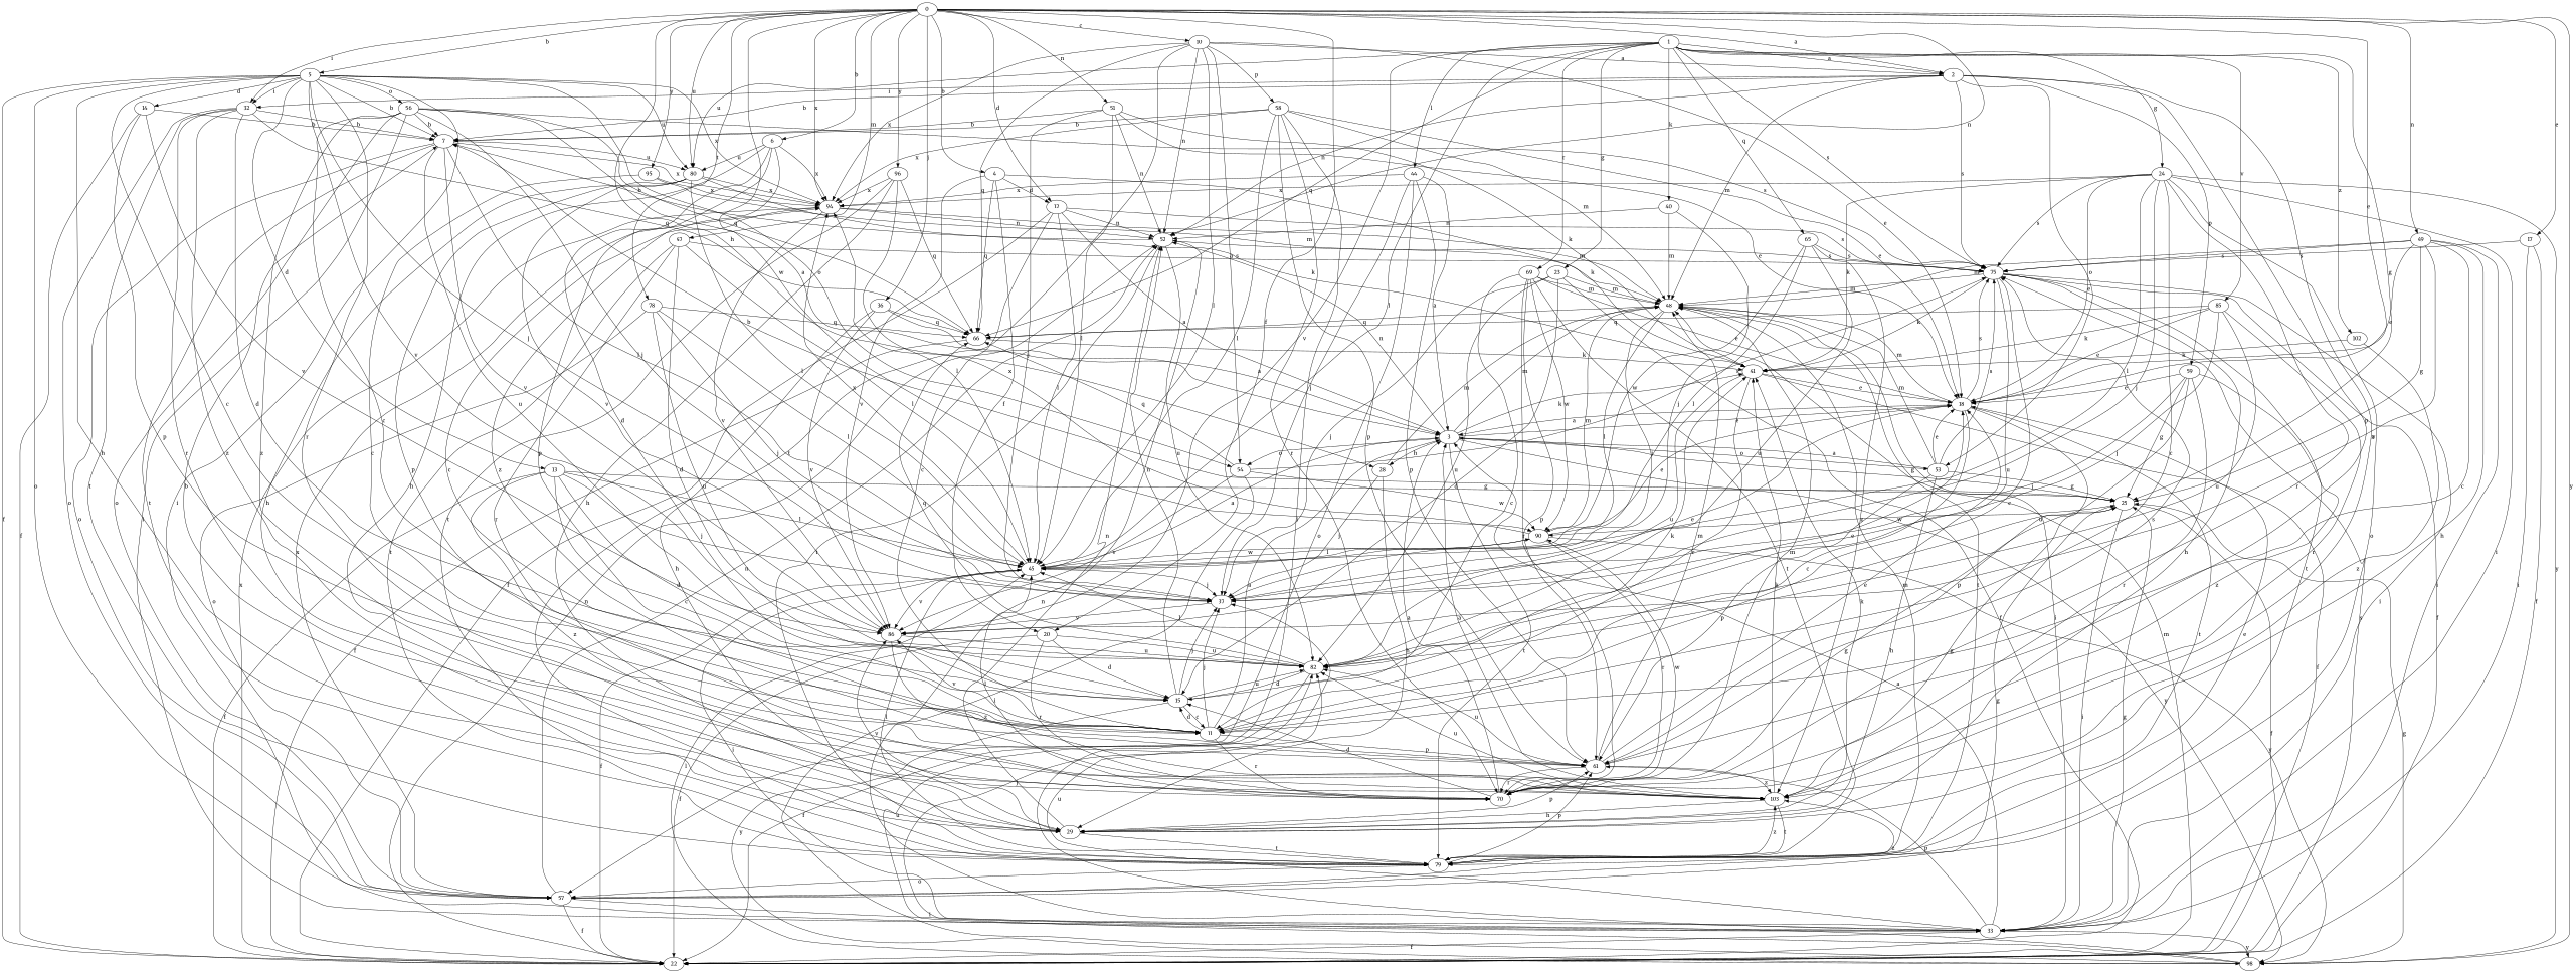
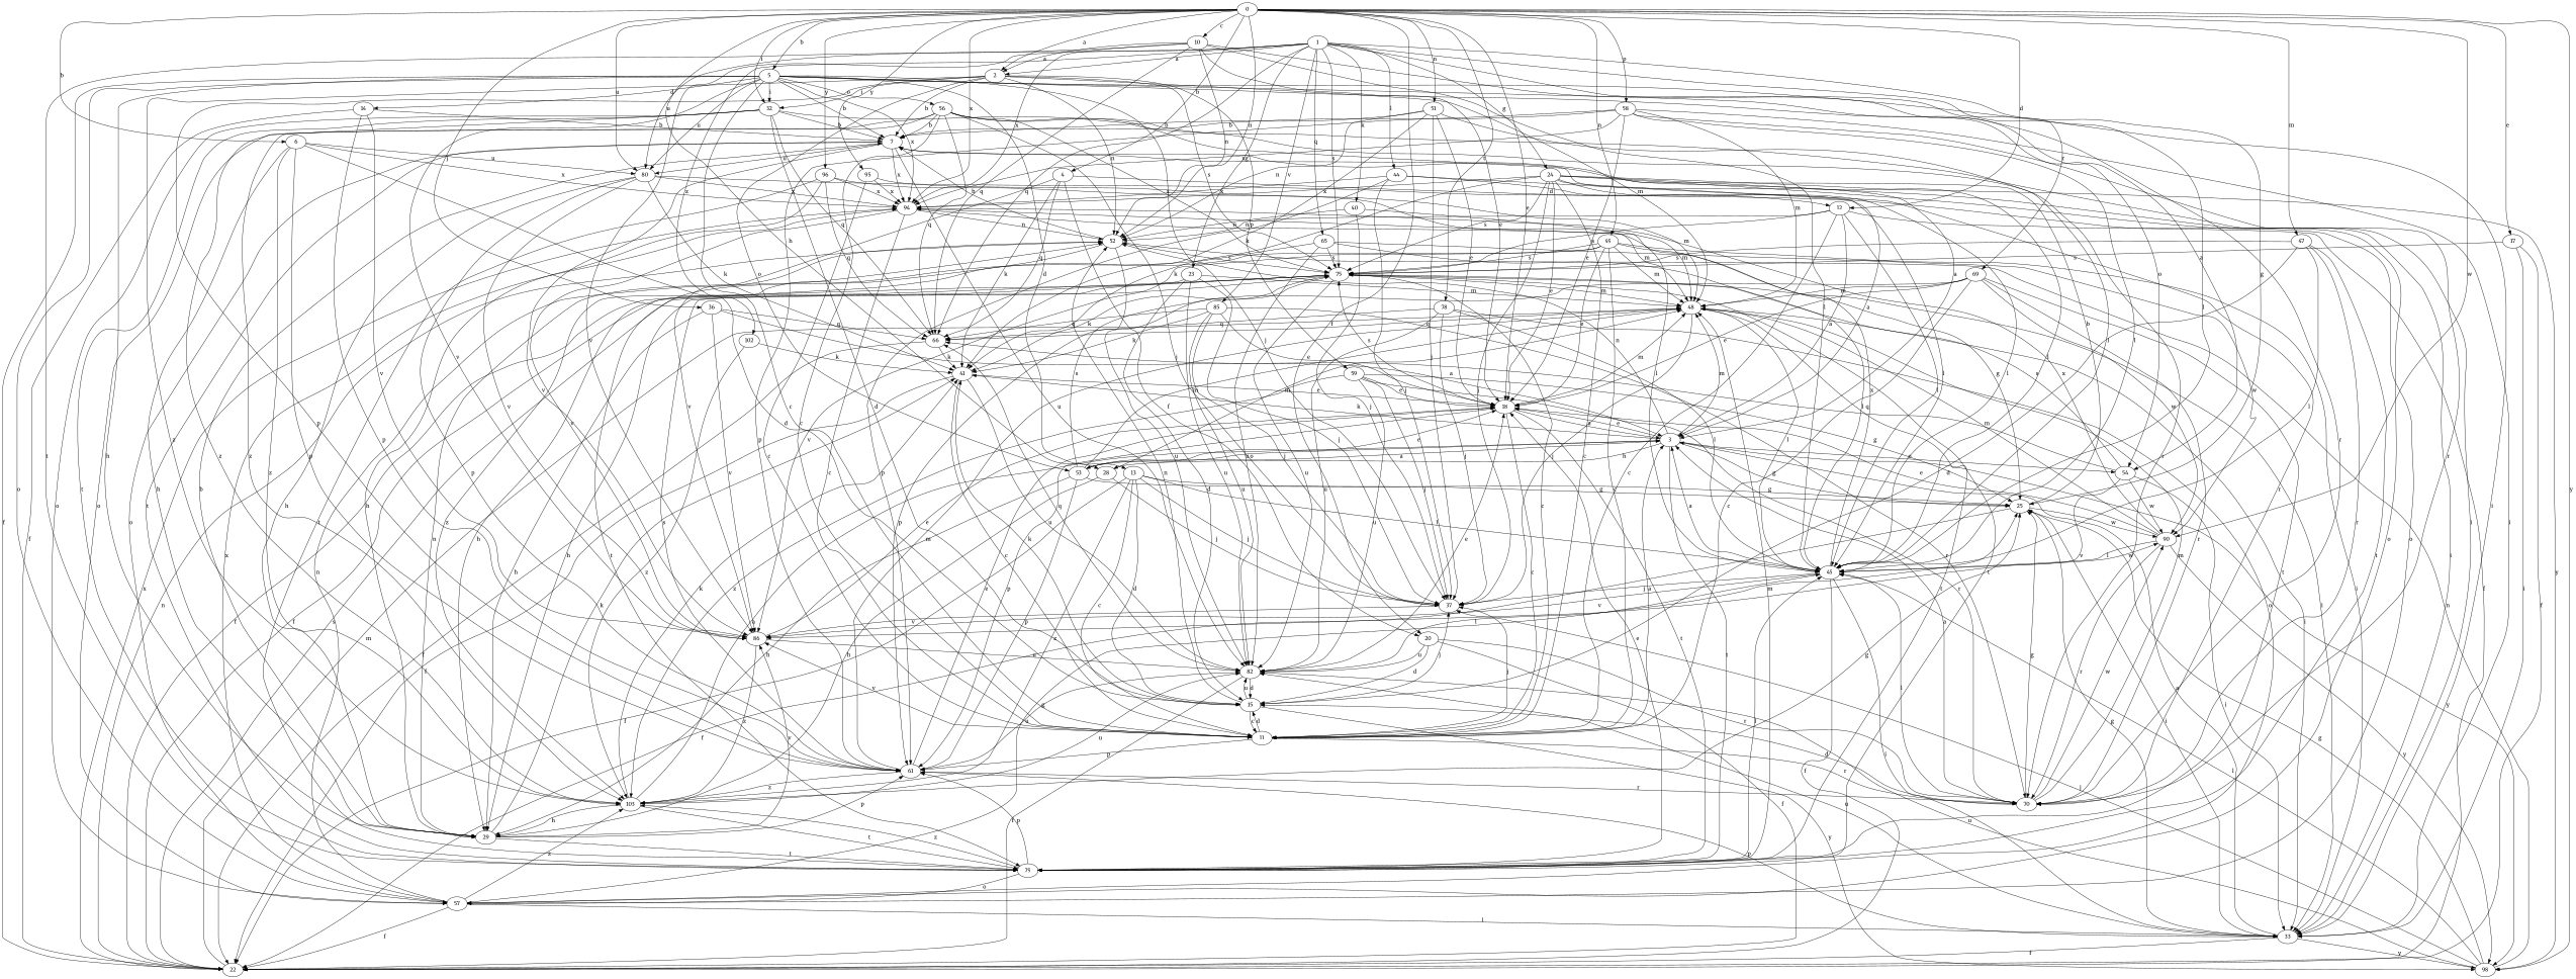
  strict digraph {
    fontname=Merriweather
    node [fontname=Merriweather]
    edge [fontname=Merriweather]
    0
    2
    4
    5
    6
    10
    12
    17
    18
    20
    28
    32
    36
    47
    49
    51
    52
    58
    78
    80
    90
    94
    95
    96
    98
    75
    7
    48
    53
    59
    61
    103
    66
    86
    41
    54
    11
    13
    14
    22
    29
    33
    37
    56
    57
    70
    15
    45
    79
    3
    82
    25
    1
    23
    24
    40
    44
    65
    69
    85
    102
    0 -> 2 [label=a]
    0 -> 4 [label=b]
    0 -> 5 [label=b]
    0 -> 6 [label=b]
    0 -> 10 [label=c]
    0 -> 12 [label=d]
    0 -> 17 [label=e]
    0 -> 18 [label=e]
    0 -> 20 [label=f]
    0 -> 28 [label=h]
    0 -> 32 [label=i]
    0 -> 36 [label=j]
    0 -> 47 [label=m]
    0 -> 49 [label=n]
    0 -> 51 [label=n]
    0 -> 52 [label=n]
-   10 -> 58 [label=p]
+   0 -> 58 [label=p]
    0 -> 78 [label=t]
    0 -> 80 [label=u]
    0 -> 90 [label=w]
    0 -> 94 [label=x]
    0 -> 95 [label=y]
    0 -> 96 [label=y]
    0 -> 98 [label=y]
    2 -> 32 [label=i]
    2 -> 52 [label=n]
    2 -> 75 [label=s]
    2 -> 7 [label=b]
    2 -> 48 [label=m]
    2 -> 53 [label=o]
    2 -> 59 [label=p]
    2 -> 61 [label=p]
    2 -> 103 [label=z]
    4 -> 12 [label=d]
    4 -> 20 [label=f]
    4 -> 66 [label=q]
    4 -> 86 [label=v]
    4 -> 41 [label=k]
    5 -> 32 [label=i]
    5 -> 80 [label=u]
    5 -> 94 [label=x]
    5 -> 7 [label=b]
    5 -> 86 [label=v]
    5 -> 54 [label=o]
    5 -> 11 [label=c]
    5 -> 13 [label=d]
    5 -> 14 [label=d]
    5 -> 22 [label=f]
    5 -> 29 [label=h]
    5 -> 33 [label=i]
    5 -> 37 [label=j]
    5 -> 56 [label=o]
    5 -> 57 [label=o]
    5 -> 70 [label=r]
    6 -> 80 [label=u]
    6 -> 94 [label=x]
    6 -> 61 [label=p]
    6 -> 103 [label=z]
    6 -> 29 [label=h]
    6 -> 15 [label=d]
    10 -> 2 [label=a]
    10 -> 18 [label=e]
    10 -> 52 [label=n]
    10 -> 94 [label=x]
    10 -> 66 [label=q]
    10 -> 54 [label=a]
    10 -> 45 [label=l]
    10 -> 79 [label=t]
    12 -> 52 [label=n]
    12 -> 75 [label=s]
    12 -> 11 [label=c]
    12 -> 22 [label=f]
    12 -> 45 [label=l]
    12 -> 3 [label=a]
    17 -> 75 [label=s]
    17 -> 22 [label=f]
    17 -> 33 [label=i]
    18 -> 75 [label=s]
    18 -> 48 [label=m]
    18 -> 61 [label=p]
    18 -> 11 [label=c]
    18 -> 79 [label=t]
    18 -> 3 [label=a]
    20 -> 22 [label=f]
    20 -> 70 [label=r]
    20 -> 15 [label=d]
    20 -> 82 [label=u]
    28 -> 48 [label=m]
    28 -> 29 [label=h]
    28 -> 37 [label=j]
    32 -> 7 [label=b]
    32 -> 103 [label=z]
    32 -> 66 [label=q]
    32 -> 57 [label=o]
    32 -> 70 [label=r]
    32 -> 15 [label=d]
    32 -> 79 [label=t]
    36 -> 66 [label=q]
    36 -> 86 [label=v]
    36 -> 29 [label=h]
    36 -> 3 [label=a]
    47 -> 75 [label=s]
    47 -> 70 [label=r]
    47 -> 15 [label=d]
    47 -> 45 [label=l]
    47 -> 79 [label=t]
    49 -> 18 [label=e]
    49 -> 75 [label=s]
    49 -> 48 [label=m]
    49 -> 86 [label=v]
    49 -> 11 [label=c]
    49 -> 29 [label=h]
    49 -> 33 [label=i]
    49 -> 25 [label=g]
    51 -> 18 [label=e]
    51 -> 52 [label=n]
    51 -> 7 [label=b]
    51 -> 41 [label=k]
    51 -> 37 [label=j]
    51 -> 45 [label=l]
    52 -> 75 [label=s]
    52 -> 7 [label=b]
    52 -> 79 [label=t]
    52 -> 82 [label=u]
    58 -> 18 [label=e]
    58 -> 94 [label=x]
    58 -> 7 [label=b]
    58 -> 48 [label=m]
    58 -> 61 [label=p]
    58 -> 33 [label=i]
    58 -> 70 [label=r]
    58 -> 45 [label=l]
    78 -> 66 [label=q]
    78 -> 37 [label=j]
    78 -> 57 [label=o]
    78 -> 45 [label=l]
    78 -> 82 [label=u]
    80 -> 94 [label=x]
    80 -> 61 [label=p]
    80 -> 86 [label=v]
    80 -> 41 [label=k]
    80 -> 29 [label=h]
    80 -> 45 [label=l]
    90 -> 18 [label=e]
    90 -> 94 [label=x]
    90 -> 98 [label=y]
    90 -> 48 [label=m]
    90 -> 70 [label=r]
    90 -> 45 [label=l]
    94 -> 52 [label=n]
    94 -> 48 [label=m]
    94 -> 86 [label=v]
    94 -> 11 [label=c]
    95 -> 94 [label=x]
    95 -> 48 [label=m]
    95 -> 11 [label=c]
    96 -> 94 [label=x]
    96 -> 66 [label=q]
    96 -> 29 [label=h]
    96 -> 45 [label=l]
    96 -> 79 [label=t]
    98 -> 52 [label=n]
    98 -> 37 [label=j]
    98 -> 45 [label=l]
    98 -> 82 [label=u]
    98 -> 25 [label=g]
    75 -> 48 [label=m]
    75 -> 41 [label=k]
    75 -> 11 [label=c]
    75 -> 22 [label=f]
    75 -> 29 [label=h]
    75 -> 33 [label=i]
    75 -> 79 [label=t]
    75 -> 82 [label=u]
    7 -> 80 [label=u]
    7 -> 94 [label=x]
    7 -> 86 [label=v]
    7 -> 57 [label=o]
    7 -> 45 [label=l]
    7 -> 79 [label=t]
    7 -> 82 [label=u]
    48 -> 66 [label=q]
    48 -> 33 [label=i]
    48 -> 37 [label=j]
    48 -> 45 [label=l]
    48 -> 79 [label=t]
    53 -> 18 [label=e]
    53 -> 75 [label=s]
    53 -> 48 [label=m]
    53 -> 61 [label=p]
    53 -> 29 [label=h]
    53 -> 3 [label=a]
    53 -> 25 [label=g]
    59 -> 18 [label=e]
    59 -> 103 [label=z]
    59 -> 37 [label=j]
    59 -> 70 [label=r]
    59 -> 82 [label=u]
    59 -> 25 [label=g]
    61 -> 18 [label=e]
    61 -> 75 [label=s]
    61 -> 48 [label=m]
    61 -> 103 [label=z]
    61 -> 70 [label=r]
    61 -> 82 [label=u]
    103 -> 41 [label=k]
    103 -> 29 [label=h]
    103 -> 79 [label=t]
    103 -> 3 [label=a]
    103 -> 82 [label=u]
    103 -> 25 [label=g]
    66 -> 41 [label=k]
    66 -> 22 [label=f]
    86 -> 18 [label=e]
    86 -> 103 [label=z]
    86 -> 82 [label=u]
    41 -> 18 [label=e]
    41 -> 11 [label=c]
    41 -> 22 [label=f]
    41 -> 82 [label=u]
    54 -> 90 [label=w]
    54 -> 75 [label=s]
    54 -> 66 [label=q]
    54 -> 86 [label=v]
    54 -> 33 [label=i]
    11 -> 61 [label=p]
    11 -> 86 [label=v]
    11 -> 37 [label=j]
    11 -> 70 [label=r]
    11 -> 15 [label=d]
    11 -> 3 [label=a]
    13 -> 103 [label=z]
    13 -> 11 [label=c]
    13 -> 22 [label=f]
    13 -> 37 [label=j]
    13 -> 15 [label=d]
    13 -> 45 [label=l]
    13 -> 25 [label=g]
    14 -> 7 [label=b]
    14 -> 61 [label=p]
    14 -> 86 [label=v]
    14 -> 22 [label=f]
    22 -> 52 [label=n]
    22 -> 94 [label=x]
    22 -> 75 [label=s]
    22 -> 48 [label=m]
    29 -> 52 [label=n]
    29 -> 7 [label=b]
    29 -> 61 [label=p]
    29 -> 86 [label=v]
    29 -> 41 [label=k]
    29 -> 79 [label=t]
    33 -> 98 [label=y]
    33 -> 61 [label=p]
    33 -> 22 [label=f]
    33 -> 3 [label=a]
    33 -> 82 [label=u]
    33 -> 25 [label=g]
    37 -> 86 [label=v]
    56 -> 75 [label=s]
    56 -> 7 [label=b]
    56 -> 103 [label=z]
    56 -> 66 [label=q]
    56 -> 11 [label=c]
    56 -> 33 [label=i]
    56 -> 37 [label=j]
    56 -> 57 [label=o]
    56 -> 3 [label=a]
    57 -> 52 [label=n]
    57 -> 94 [label=x]
    57 -> 103 [label=z]
    57 -> 22 [label=f]
    57 -> 33 [label=i]
    57 -> 25 [label=g]
    70 -> 90 [label=w]
    70 -> 48 [label=m]
    70 -> 15 [label=d]
    70 -> 45 [label=l]
    70 -> 3 [label=a]
    70 -> 25 [label=g]
    15 -> 52 [label=n]
    15 -> 98 [label=y]
    15 -> 41 [label=k]
    15 -> 11 [label=c]
    15 -> 37 [label=j]
    15 -> 82 [label=u]
    45 -> 90 [label=w]
    45 -> 94 [label=x]
    45 -> 86 [label=v]
    45 -> 22 [label=f]
    45 -> 33 [label=i]
    45 -> 37 [label=j]
    45 -> 3 [label=a]
    79 -> 18 [label=e]
    79 -> 48 [label=m]
    79 -> 61 [label=p]
    79 -> 103 [label=z]
    79 -> 57 [label=o]
    79 -> 45 [label=l]
    3 -> 18 [label=e]
    3 -> 28 [label=h]
    3 -> 52 [label=n]
    3 -> 98 [label=y]
    3 -> 48 [label=m]
    3 -> 53 [label=o]
    3 -> 41 [label=k]
    3 -> 54 [label=o]
    3 -> 79 [label=t]
    3 -> 25 [label=g]
    82 -> 18 [label=e]
    82 -> 66 [label=q]
    82 -> 22 [label=f]
    82 -> 15 [label=d]
    82 -> 45 [label=l]
    25 -> 90 [label=w]
    25 -> 7 [label=b]
    25 -> 22 [label=f]
    25 -> 33 [label=i]
    1 -> 2 [label=a]
    1 -> 80 [label=u]
    1 -> 75 [label=s]
    1 -> 66 [label=q]
    1 -> 86 [label=v]
    1 -> 45 [label=l]
    1 -> 25 [label=g]
    1 -> 23 [label=g]
    1 -> 24 [label=g]
    1 -> 40 [label=k]
    1 -> 44 [label=l]
    1 -> 65 [label=q]
    1 -> 69 [label=r]
    1 -> 85 [label=v]
    1 -> 102 [label=z]
    23 -> 48 [label=m]
    23 -> 22 [label=f]
    23 -> 37 [label=j]
    23 -> 15 [label=d]
    23 -> 82 [label=u]
    24 -> 18 [label=e]
    24 -> 94 [label=x]
    24 -> 98 [label=y]
    24 -> 75 [label=s]
    24 -> 41 [label=k]
    24 -> 11 [label=c]
    24 -> 33 [label=i]
    24 -> 37 [label=j]
    24 -> 57 [label=o]
    24 -> 70 [label=r]
    24 -> 45 [label=l]
    40 -> 52 [label=n]
    40 -> 48 [label=m]
    40 -> 37 [label=j]
    44 -> 94 [label=x]
    44 -> 61 [label=p]
    44 -> 37 [label=j]
    44 -> 57 [label=o]
    44 -> 3 [label=a]
    65 -> 90 [label=w]
    65 -> 75 [label=s]
    65 -> 103 [label=z]
    65 -> 45 [label=l]
    65 -> 82 [label=u]
    69 -> 18 [label=e]
    69 -> 90 [label=w]
    69 -> 48 [label=m]
    69 -> 61 [label=p]
    69 -> 11 [label=c]
    69 -> 70 [label=r]
    69 -> 79 [label=t]
    85 -> 18 [label=e]
    85 -> 66 [label=q]
    85 -> 41 [label=k]
    85 -> 37 [label=j]
    85 -> 70 [label=r]
    85 -> 82 [label=u]
    102 -> 103 [label=z]
    102 -> 41 [label=k]
  }
